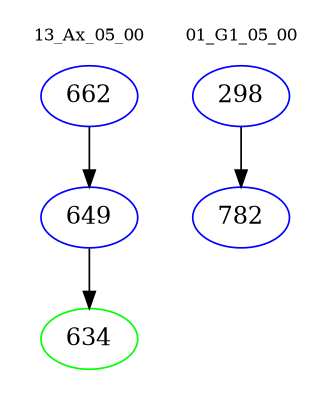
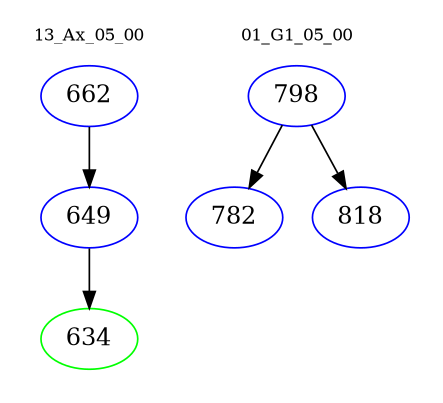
  digraph {
    node [color=blue]
    edge [color=black]
    n1 [label=649]
    n2 [color=green label=634]
    n3 [label=662]
-   n4 [label=298]
+   n4 [label=798]
    n5 [label=782]
+   n6 [label=818]
    subgraph cluster_1 {
      color=white
      fontsize=10
      label="13_Ax_05_00"
      n1
      n2
      n3
    }
    subgraph cluster_2 {
      color=white
      fontsize=10
      label="01_G1_05_00"
      n4
      n5
+     n6
    }
    n1 -> n2
    n3 -> n1
    n4 -> n5
+   n4 -> n6
  }
